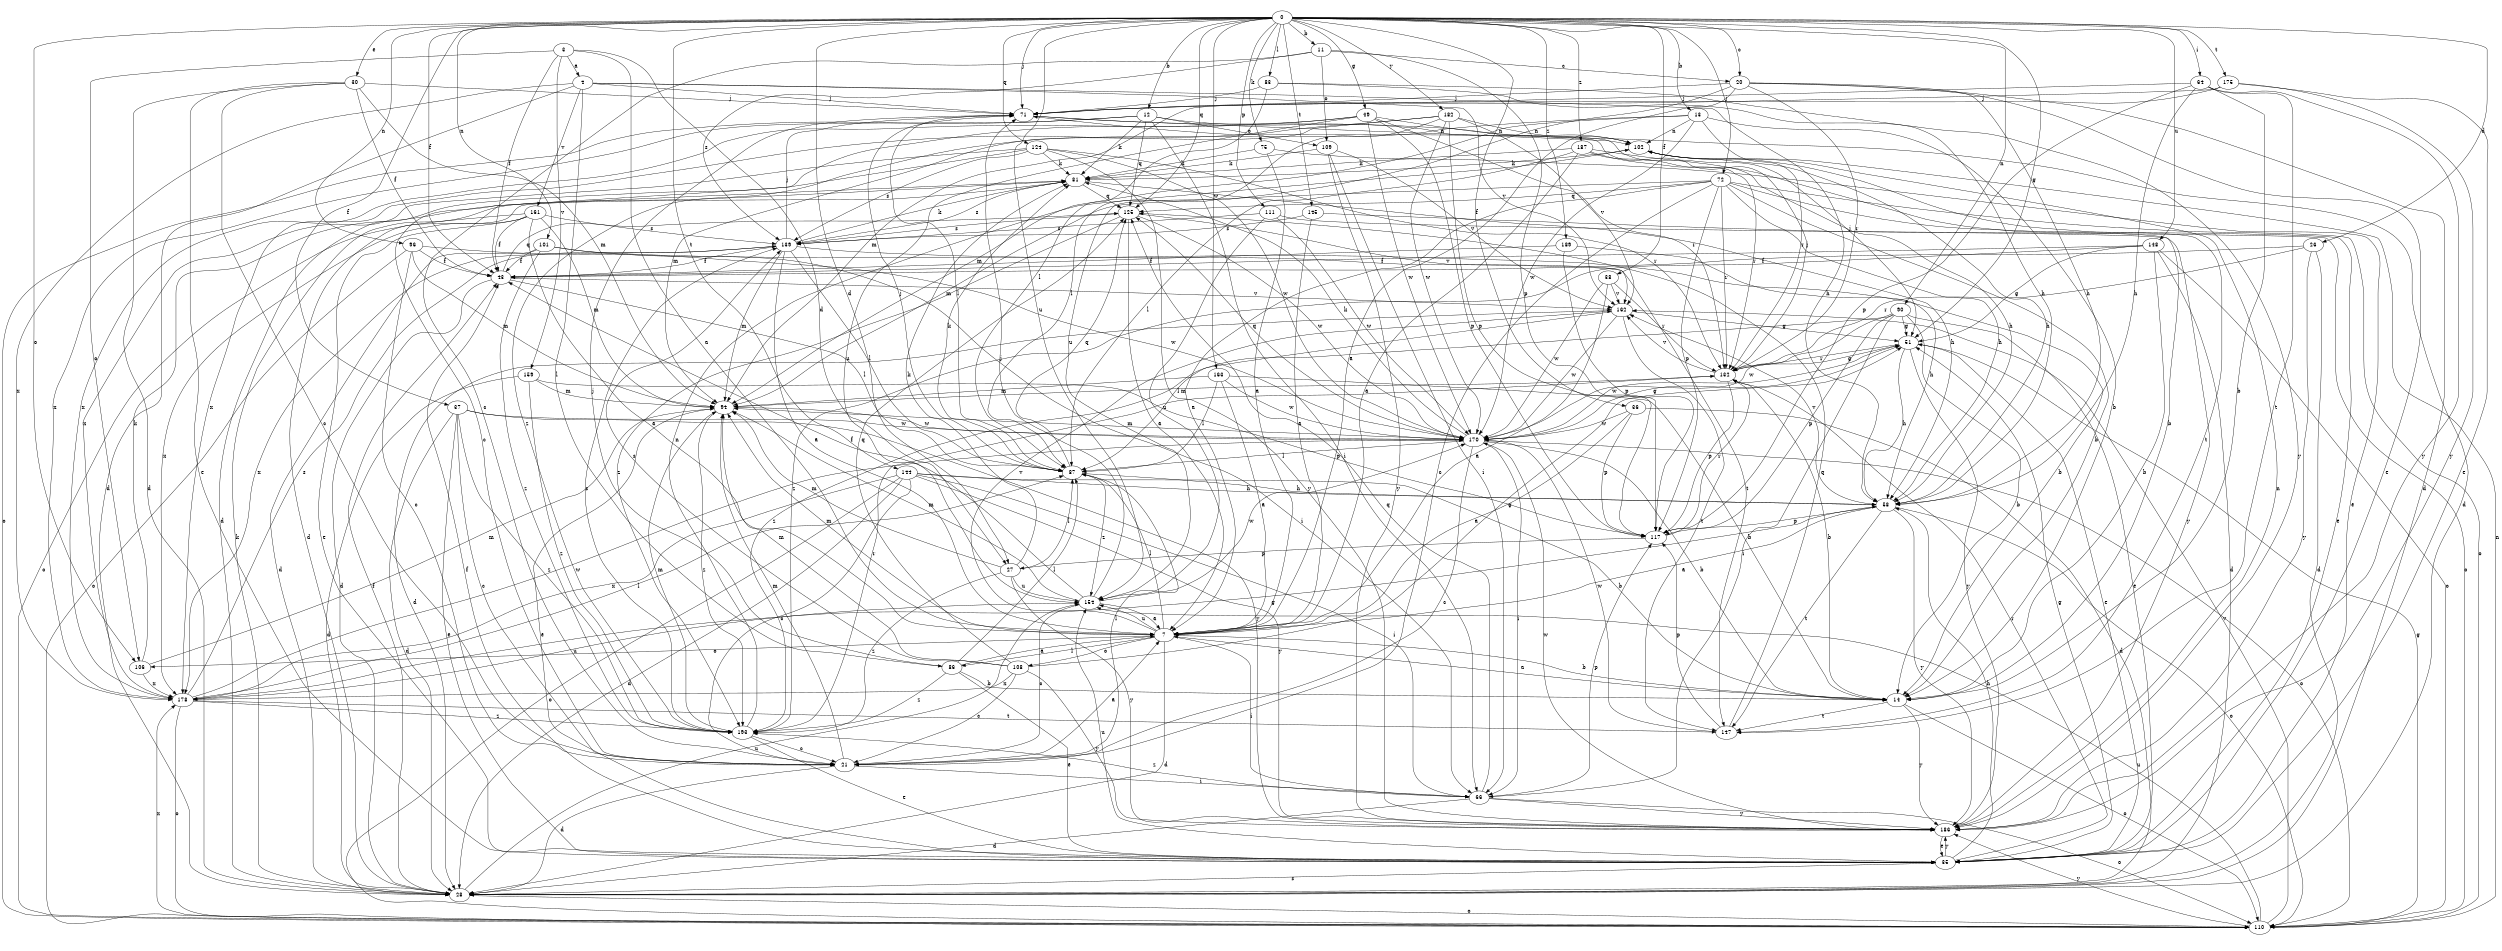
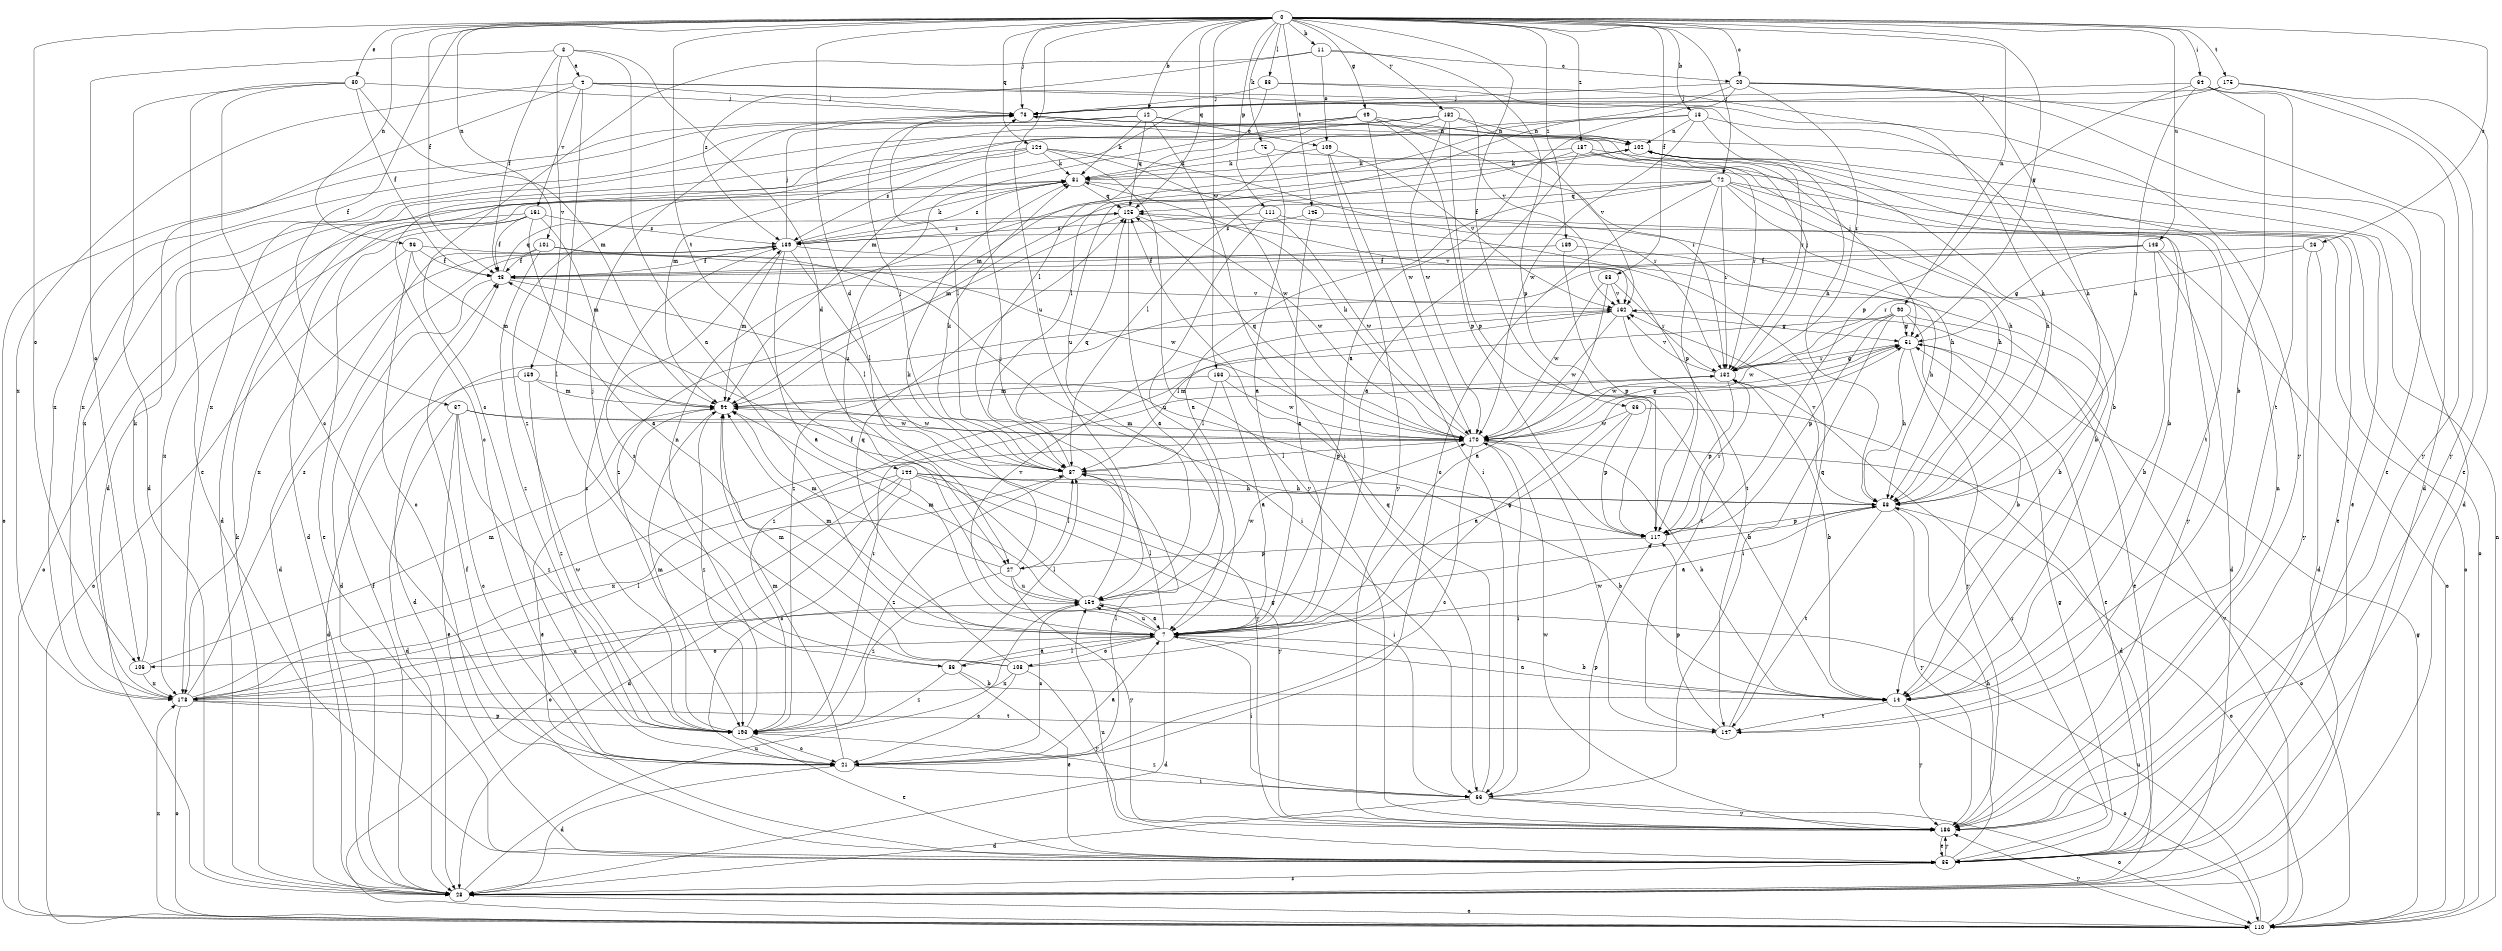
  strict digraph {
    0
    11
    12
    13
    20
    26
    27
    30
    36
    37
    38
    43
    49
    51
    64
    72
-   73 [label=71]
+   73
    75
    83
    96
    n21 [label=90]
    101
    106
    111
    124
    125
    144
    145
    148
    154
    163
    175
    182
    187
    189
    21
    109
    117
    139
    178
    66
    81
    110
    14
    94
    102
    132
    170
    193
    7
    28
    58
    35
    186
    87
    162
    147
    3
    4
    159
    86
    161
    108
    0 -> 11 [label=b]
    0 -> 12 [label=b]
    0 -> 13 [label=b]
    0 -> 20 [label=c]
-   0 -> 26 [label=d]
+   0 -> 26 [label=s]
    0 -> 27 [label=d]
    0 -> 30 [label=e]
    0 -> 36 [label=f]
    0 -> 37 [label=f]
    0 -> 38 [label=f]
    0 -> 43 [label=f]
    0 -> 49 [label=g]
    0 -> 51 [label=g]
    0 -> 64 [label=i]
    0 -> 72 [label=j]
    0 -> 73 [label=j]
    0 -> 75 [label=k]
    0 -> 83 [label=l]
    0 -> 96 [label=n]
    0 -> n21 [label=n]
    0 -> 101 [label=n]
    0 -> 106 [label=o]
    0 -> 111 [label=p]
    0 -> 124 [label=q]
    0 -> 125 [label=q]
    0 -> 144 [label=t]
    0 -> 145 [label=t]
    0 -> 148 [label=u]
    0 -> 154 [label=u]
    0 -> 163 [label=w]
    0 -> 175 [label=t]
    0 -> 182 [label=y]
    0 -> 187 [label=z]
    0 -> 189 [label=z]
    11 -> 20 [label=c]
    11 -> 21 [label=c]
    11 -> 109 [label=o]
    11 -> 117 [label=p]
    11 -> 139 [label=s]
    12 -> 51 [label=j]
    12 -> 125 [label=q]
    12 -> 109 [label=o]
    12 -> 178 [label=x]
    12 -> 66 [label=i]
    12 -> 81 [label=k]
    12 -> 110 [label=o]
    13 -> 14 [label=b]
    13 -> 94 [label=m]
    13 -> 102 [label=n]
    13 -> 132 [label=r]
    13 -> 170 [label=w]
    13 -> 193 [label=z]
    20 -> 73 [label=j]
    20 -> 154 [label=u]
    20 -> 132 [label=r]
    20 -> 7 [label=a]
    20 -> 28 [label=d]
    20 -> 58 [label=h]
    20 -> 35 [label=e]
    26 -> 43 [label=f]
    26 -> 132 [label=r]
    26 -> 28 [label=d]
    26 -> 186 [label=y]
    27 -> 154 [label=u]
    27 -> 81 [label=k]
    27 -> 94 [label=m]
    27 -> 193 [label=z]
    27 -> 186 [label=y]
    27 -> 87 [label=l]
    30 -> 43 [label=f]
    30 -> 73 [label=j]
    30 -> 21 [label=c]
    30 -> 94 [label=m]
    30 -> 28 [label=d]
    30 -> 35 [label=e]
    36 -> 117 [label=p]
    36 -> 170 [label=w]
    36 -> 7 [label=a]
    36 -> 28 [label=d]
    37 -> 21 [label=c]
    37 -> 170 [label=w]
    37 -> 193 [label=z]
    37 -> 28 [label=d]
    37 -> 35 [label=e]
    37 -> 186 [label=y]
    38 -> 132 [label=r]
    38 -> 170 [label=w]
    38 -> 7 [label=a]
    38 -> 162 [label=v]
    43 -> 125 [label=q]
    43 -> 28 [label=d]
    43 -> 87 [label=l]
    43 -> 162 [label=v]
    49 -> 154 [label=u]
    49 -> 21 [label=c]
    49 -> 117 [label=p]
    49 -> 178 [label=x]
    49 -> 102 [label=n]
    49 -> 132 [label=r]
    49 -> 170 [label=w]
    51 -> 132 [label=r]
    51 -> 170 [label=w]
    51 -> 58 [label=h]
    51 -> 35 [label=e]
    51 -> 186 [label=y]
    64 -> 73 [label=j]
    64 -> 117 [label=p]
    64 -> 14 [label=b]
    64 -> 58 [label=h]
    64 -> 186 [label=y]
    64 -> 147 [label=t]
    72 -> 125 [label=q]
    72 -> 21 [label=c]
    72 -> 117 [label=p]
    72 -> 110 [label=o]
    72 -> 14 [label=b]
    72 -> 94 [label=m]
    72 -> 132 [label=r]
    72 -> 7 [label=a]
    72 -> 58 [label=h]
    72 -> 35 [label=e]
    73 -> 102 [label=n]
    73 -> 28 [label=d]
    73 -> 87 [label=l]
    75 -> 81 [label=k]
    75 -> 7 [label=a]
    75 -> 35 [label=e]
    83 -> 73 [label=j]
    83 -> 58 [label=h]
    83 -> 186 [label=y]
    83 -> 87 [label=l]
    96 -> 43 [label=f]
    96 -> 21 [label=c]
    96 -> 110 [label=o]
    96 -> 94 [label=m]
    96 -> 170 [label=w]
    n21 -> 51 [label=g]
    n21 -> 117 [label=p]
    n21 -> 66 [label=i]
    n21 -> 14 [label=b]
    n21 -> 170 [label=w]
    n21 -> 193 [label=z]
    n21 -> 35 [label=e]
    101 -> 43 [label=f]
    101 -> 66 [label=i]
    101 -> 193 [label=z]
    101 -> 28 [label=d]
    101 -> 147 [label=t]
    106 -> 178 [label=x]
    106 -> 81 [label=k]
    106 -> 94 [label=m]
    111 -> 154 [label=u]
    111 -> 139 [label=s]
    111 -> 110 [label=o]
    111 -> 170 [label=w]
    124 -> 139 [label=s]
    124 -> 178 [label=x]
    124 -> 81 [label=k]
    124 -> 132 [label=r]
    124 -> 170 [label=w]
    124 -> 28 [label=d]
    124 -> 186 [label=y]
    125 -> 139 [label=s]
    125 -> 170 [label=w]
    125 -> 193 [label=z]
    125 -> 7 [label=a]
    125 -> 162 [label=v]
    144 -> 21 [label=c]
    144 -> 178 [label=x]
    144 -> 66 [label=i]
    144 -> 110 [label=o]
    144 -> 14 [label=b]
    144 -> 28 [label=d]
    144 -> 58 [label=h]
    144 -> 186 [label=y]
    145 -> 139 [label=s]
    145 -> 7 [label=a]
    145 -> 186 [label=y]
    148 -> 43 [label=f]
    148 -> 51 [label=g]
    148 -> 110 [label=o]
    148 -> 14 [label=b]
    148 -> 193 [label=z]
    148 -> 28 [label=d]
    154 -> 43 [label=f]
    154 -> 73 [label=j]
    154 -> 21 [label=c]
    154 -> 94 [label=m]
    154 -> 170 [label=w]
    154 -> 7 [label=a]
    163 -> 14 [label=b]
    163 -> 94 [label=m]
    163 -> 170 [label=w]
    163 -> 7 [label=a]
    163 -> 87 [label=l]
    175 -> 73 [label=j]
    175 -> 94 [label=m]
    175 -> 35 [label=e]
    175 -> 186 [label=y]
    182 -> 117 [label=p]
    182 -> 178 [label=x]
    182 -> 94 [label=m]
    182 -> 102 [label=n]
    182 -> 170 [label=w]
    182 -> 87 [label=l]
    182 -> 162 [label=v]
    187 -> 81 [label=k]
    187 -> 14 [label=b]
    187 -> 132 [label=r]
    187 -> 7 [label=a]
    187 -> 58 [label=h]
    187 -> 87 [label=l]
    189 -> 43 [label=f]
    189 -> 117 [label=p]
    189 -> 58 [label=h]
    21 -> 66 [label=i]
    21 -> 94 [label=m]
    21 -> 7 [label=a]
    21 -> 28 [label=d]
    21 -> 87 [label=l]
    109 -> 66 [label=i]
    109 -> 81 [label=k]
    109 -> 186 [label=y]
    109 -> 162 [label=v]
    117 -> 27 [label=p]
    117 -> 132 [label=r]
    139 -> 43 [label=f]
    139 -> 73 [label=j]
    139 -> 178 [label=x]
    139 -> 81 [label=k]
    139 -> 14 [label=b]
    139 -> 94 [label=m]
    139 -> 7 [label=a]
    139 -> 87 [label=l]
    178 -> 154 [label=u]
    178 -> 139 [label=s]
    178 -> 110 [label=o]
    178 -> 170 [label=w]
-   178 -> 193 [label=z]
+   178 -> 193 [label=p]
    178 -> 58 [label=g]
    178 -> 87 [label=l]
    178 -> 147 [label=t]
    66 -> 125 [label=q]
    66 -> 117 [label=p]
    66 -> 110 [label=o]
    66 -> 193 [label=z]
    66 -> 28 [label=d]
    66 -> 186 [label=y]
    81 -> 125 [label=q]
    81 -> 139 [label=s]
    81 -> 28 [label=d]
    81 -> 58 [label=h]
    110 -> 51 [label=g]
    110 -> 154 [label=u]
    110 -> 178 [label=x]
    110 -> 102 [label=n]
    110 -> 186 [label=y]
    110 -> 162 [label=v]
    14 -> 110 [label=o]
    14 -> 7 [label=a]
    14 -> 186 [label=y]
    14 -> 147 [label=t]
    94 -> 170 [label=w]
    94 -> 193 [label=z]
    94 -> 35 [label=e]
    102 -> 81 [label=k]
    102 -> 58 [label=h]
    102 -> 147 [label=t]
    132 -> 51 [label=g]
    132 -> 73 [label=j]
    132 -> 117 [label=p]
    132 -> 14 [label=b]
    132 -> 94 [label=m]
    132 -> 162 [label=v]
    170 -> 51 [label=g]
    170 -> 125 [label=q]
    170 -> 21 [label=c]
    170 -> 66 [label=i]
    170 -> 81 [label=k]
    170 -> 110 [label=o]
    170 -> 14 [label=b]
    170 -> 94 [label=m]
    170 -> 87 [label=l]
    193 -> 21 [label=c]
    193 -> 139 [label=s]
    193 -> 94 [label=m]
    193 -> 102 [label=n]
    193 -> 132 [label=r]
    193 -> 35 [label=e]
    7 -> 106 [label=o]
    7 -> 154 [label=u]
    7 -> 66 [label=i]
    7 -> 14 [label=b]
    7 -> 94 [label=m]
    7 -> 28 [label=d]
    7 -> 87 [label=l]
    7 -> 162 [label=v]
    7 -> 86 [label=l]
    7 -> 108 [label=o]
    28 -> 43 [label=f]
    28 -> 154 [label=u]
    28 -> 81 [label=k]
    28 -> 110 [label=o]
    58 -> 117 [label=p]
    58 -> 110 [label=o]
    58 -> 7 [label=a]
    58 -> 186 [label=y]
    58 -> 162 [label=v]
    58 -> 147 [label=t]
    35 -> 43 [label=f]
    35 -> 51 [label=g]
    35 -> 154 [label=u]
    35 -> 132 [label=r]
    35 -> 28 [label=s]
    35 -> 58 [label=h]
    35 -> 186 [label=y]
    186 -> 102 [label=n]
    186 -> 170 [label=w]
    186 -> 35 [label=e]
    87 -> 73 [label=j]
    87 -> 125 [label=q]
    87 -> 81 [label=k]
-   87 -> 154 [label=z]
+   87 -> 193 [label=z]
    87 -> 58 [label=h]
    162 -> 51 [label=g]
    162 -> 170 [label=w]
    162 -> 28 [label=d]
    162 -> 87 [label=l]
    162 -> 147 [label=t]
    147 -> 125 [label=q]
    147 -> 117 [label=p]
    147 -> 170 [label=w]
    3 -> 27 [label=d]
    3 -> 43 [label=f]
    3 -> 106 [label=o]
    3 -> 7 [label=a]
    3 -> 4 [label=a]
    3 -> 159 [label=v]
    4 -> 73 [label=j]
    4 -> 178 [label=x]
    4 -> 28 [label=d]
    4 -> 58 [label=h]
    4 -> 162 [label=v]
    4 -> 86 [label=l]
    4 -> 161 [label=v]
    159 -> 117 [label=p]
    159 -> 94 [label=m]
    159 -> 193 [label=z]
    159 -> 28 [label=d]
    86 -> 73 [label=j]
    86 -> 14 [label=b]
    86 -> 193 [label=z]
    86 -> 7 [label=a]
    86 -> 35 [label=e]
    86 -> 87 [label=l]
    161 -> 43 [label=f]
    161 -> 139 [label=s]
    161 -> 178 [label=x]
    161 -> 110 [label=o]
    161 -> 94 [label=m]
    161 -> 7 [label=a]
    161 -> 35 [label=e]
    108 -> 51 [label=g]
    108 -> 125 [label=q]
    108 -> 21 [label=c]
    108 -> 139 [label=s]
    108 -> 178 [label=x]
    108 -> 94 [label=m]
    108 -> 186 [label=y]
  }
